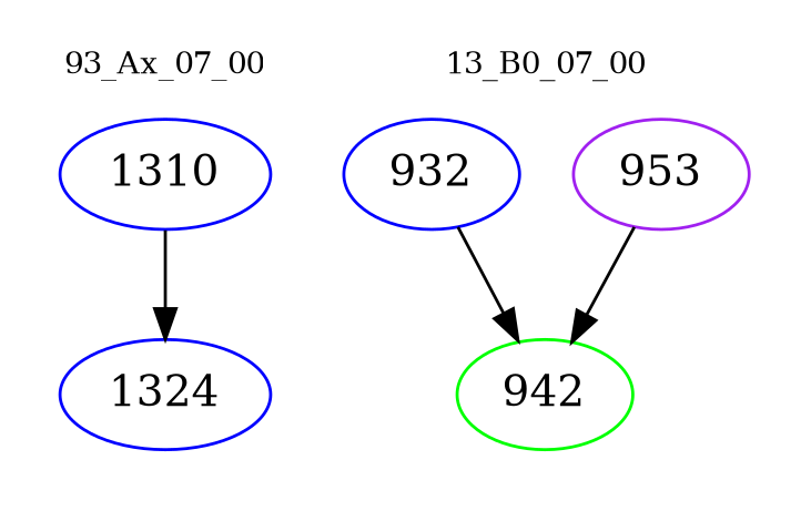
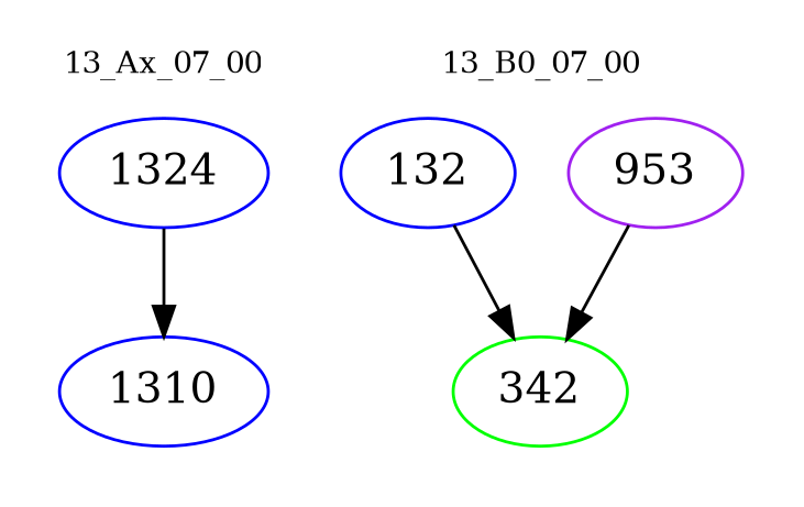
  digraph {
    node [color=blue]
    edge [color=black]
    n1 [label=1324]
    n2 [label=1310]
    n3 [color=purple label=953]
-   n4 [label=932]
-   n5 [color=green label=942]
+   n4 [label=132]
+   n5 [color=green label=342]
    subgraph cluster_1 {
      color=white
      fontsize=10
-     label="93_Ax_07_00"
+     label="13_Ax_07_00"
      n1
      n2
    }
    subgraph cluster_2 {
      color=white
      fontsize=10
      label="13_B0_07_00"
      n3
      n4
      n5
    }
-   n2 -> n1
+   n1 -> n2
    n3 -> n5
    n4 -> n5
  }
